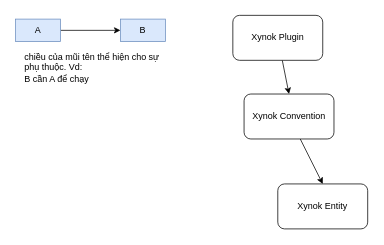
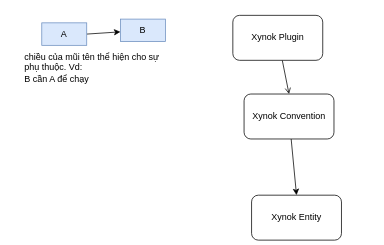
  <mxCell id="0" />
  <mxCell id="1" parent="0" />
- <mxCell id="2" style="edgeStyle=none;rounded=0;orthogonalLoop=1;jettySize=auto;html=1;entryX=0.5;entryY=0;entryDx=0;entryDy=0;" parent="1" source="3" target="5" edge="1"><mxGeometry relative="1" as="geometry" /></mxCell>
+ <mxCell id="2" style="edgeStyle=none;rounded=0;orthogonalLoop=1;jettySize=auto;html=1;entryX=0.5;entryY=0;entryDx=0;entryDy=0;endArrow=open;" parent="1" source="3" target="5" edge="1"><mxGeometry relative="1" as="geometry" /></mxCell>
  <mxCell id="3" value="Xynok Plugin" style="rounded=1;whiteSpace=wrap;html=1;" parent="1" vertex="1"><mxGeometry x="310" y="20" width="120" height="60" as="geometry" /></mxCell>
  <mxCell id="4" style="edgeStyle=none;rounded=0;orthogonalLoop=1;jettySize=auto;html=1;entryX=0.5;entryY=0;entryDx=0;entryDy=0;" parent="1" source="5" target="10" edge="1"><mxGeometry relative="1" as="geometry" /></mxCell>
  <mxCell id="5" value="Xynok Convention" style="rounded=1;whiteSpace=wrap;html=1;" parent="1" vertex="1"><mxGeometry x="325" y="125" width="120" height="60" as="geometry" /></mxCell>
  <mxCell id="6" value="" style="endArrow=classic;html=1;rounded=0;exitX=1;exitY=0.5;exitDx=0;exitDy=0;" parent="1" source="9" target="8" edge="1"><mxGeometry width="50" height="50" relative="1" as="geometry"><mxPoint x="60" y="35" as="sourcePoint" /><mxPoint x="150" y="35" as="targetPoint" /></mxGeometry></mxCell>
  <mxCell id="7" value="chiều của mũi tên thể hiện cho sự phụ thuộc. Vd:&lt;br&gt;B cần A để chạy" style="text;html=1;strokeColor=none;fillColor=none;align=left;verticalAlign=middle;whiteSpace=wrap;rounded=0;" parent="1" vertex="1"><mxGeometry x="30" y="75" width="190" height="30" as="geometry" /></mxCell>
  <mxCell id="8" value="B" style="text;html=1;strokeColor=#6c8ebf;fillColor=#dae8fc;align=center;verticalAlign=middle;whiteSpace=wrap;rounded=0;" parent="1" vertex="1"><mxGeometry x="160" y="25" width="60" height="30" as="geometry" /></mxCell>
- <mxCell id="9" value="A" style="text;html=1;strokeColor=#6c8ebf;fillColor=#dae8fc;align=center;verticalAlign=middle;whiteSpace=wrap;rounded=0;" parent="1" vertex="1"><mxGeometry x="20" y="25" width="60" height="30" as="geometry" /></mxCell>
- <mxCell id="10" value="Xynok Entity" style="rounded=1;whiteSpace=wrap;html=1;" parent="1" vertex="1"><mxGeometry x="370" y="245" width="120" height="60" as="geometry" /></mxCell>
+ <mxCell id="9" value="A" style="text;html=1;strokeColor=#6c8ebf;fillColor=#dae8fc;align=center;verticalAlign=middle;whiteSpace=wrap;rounded=0;" parent="1" vertex="1"><mxGeometry x="55" y="30" width="60" height="30" as="geometry" /></mxCell>
+ <mxCell id="10" value="Xynok Entity" style="rounded=1;whiteSpace=wrap;html=1;" parent="1" vertex="1"><mxGeometry x="335" y="260" width="120" height="60" as="geometry" /></mxCell>
